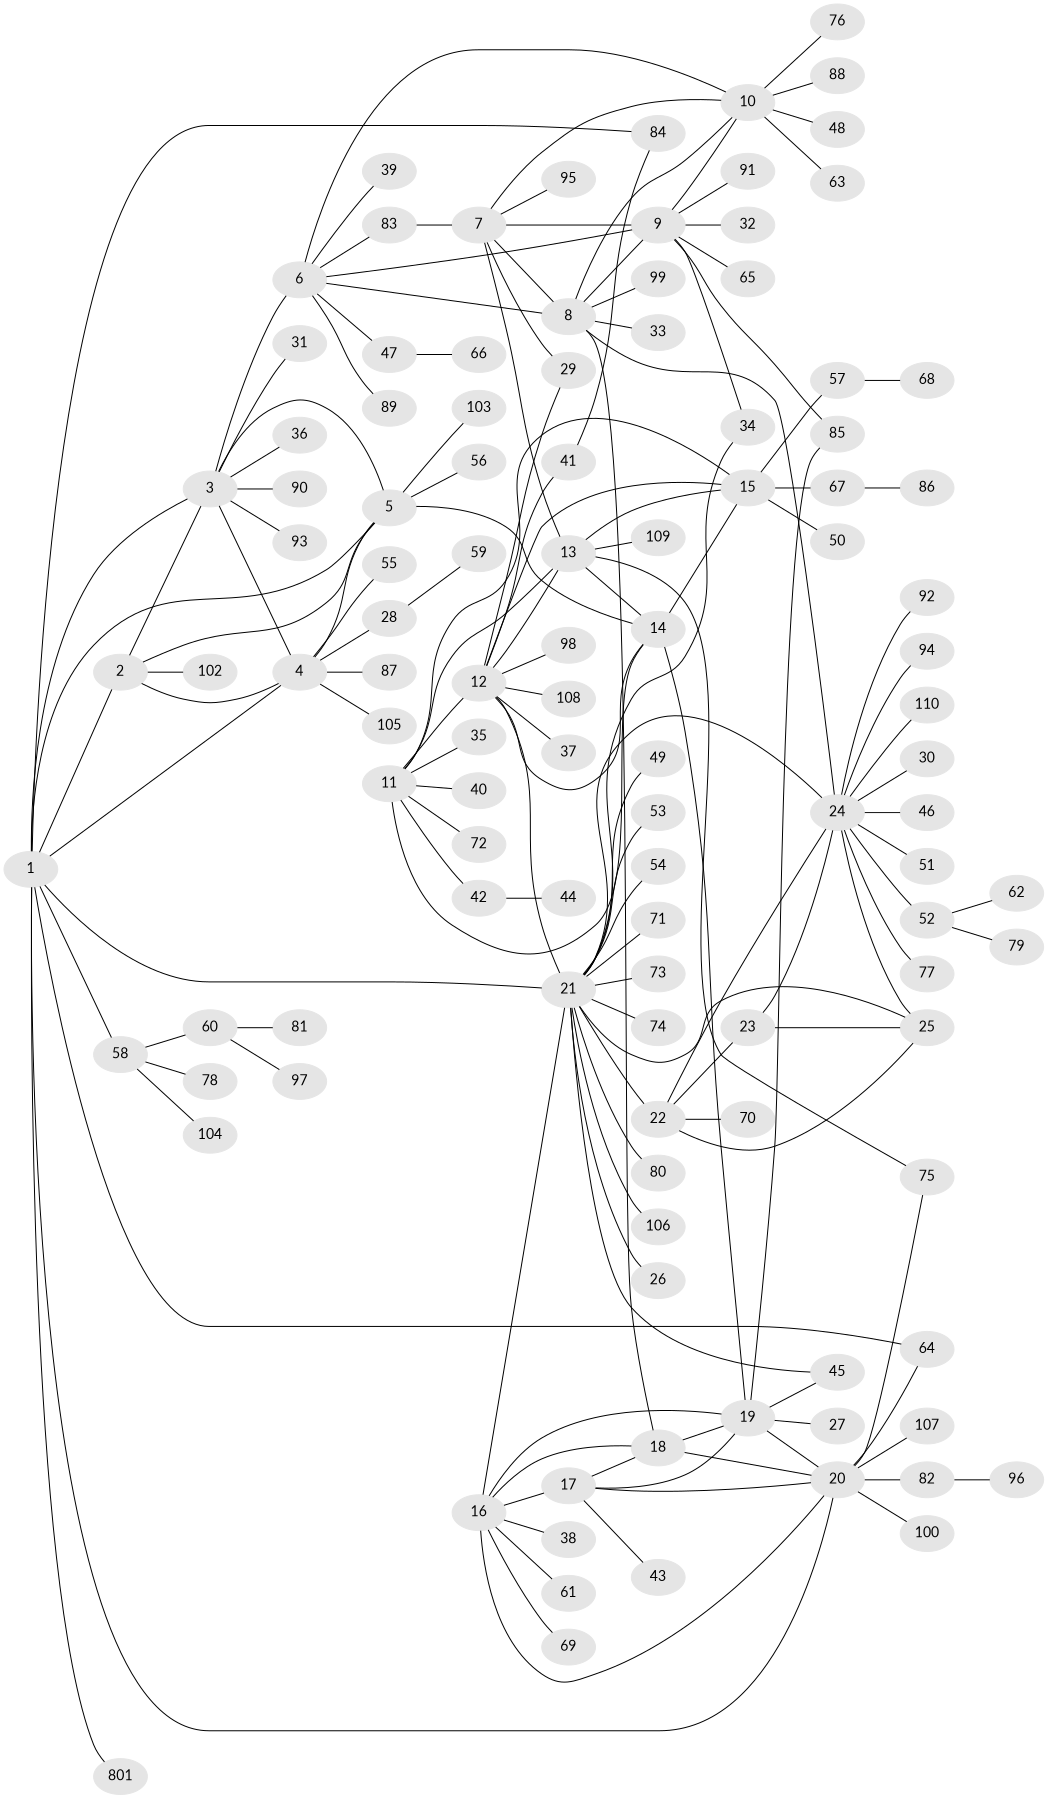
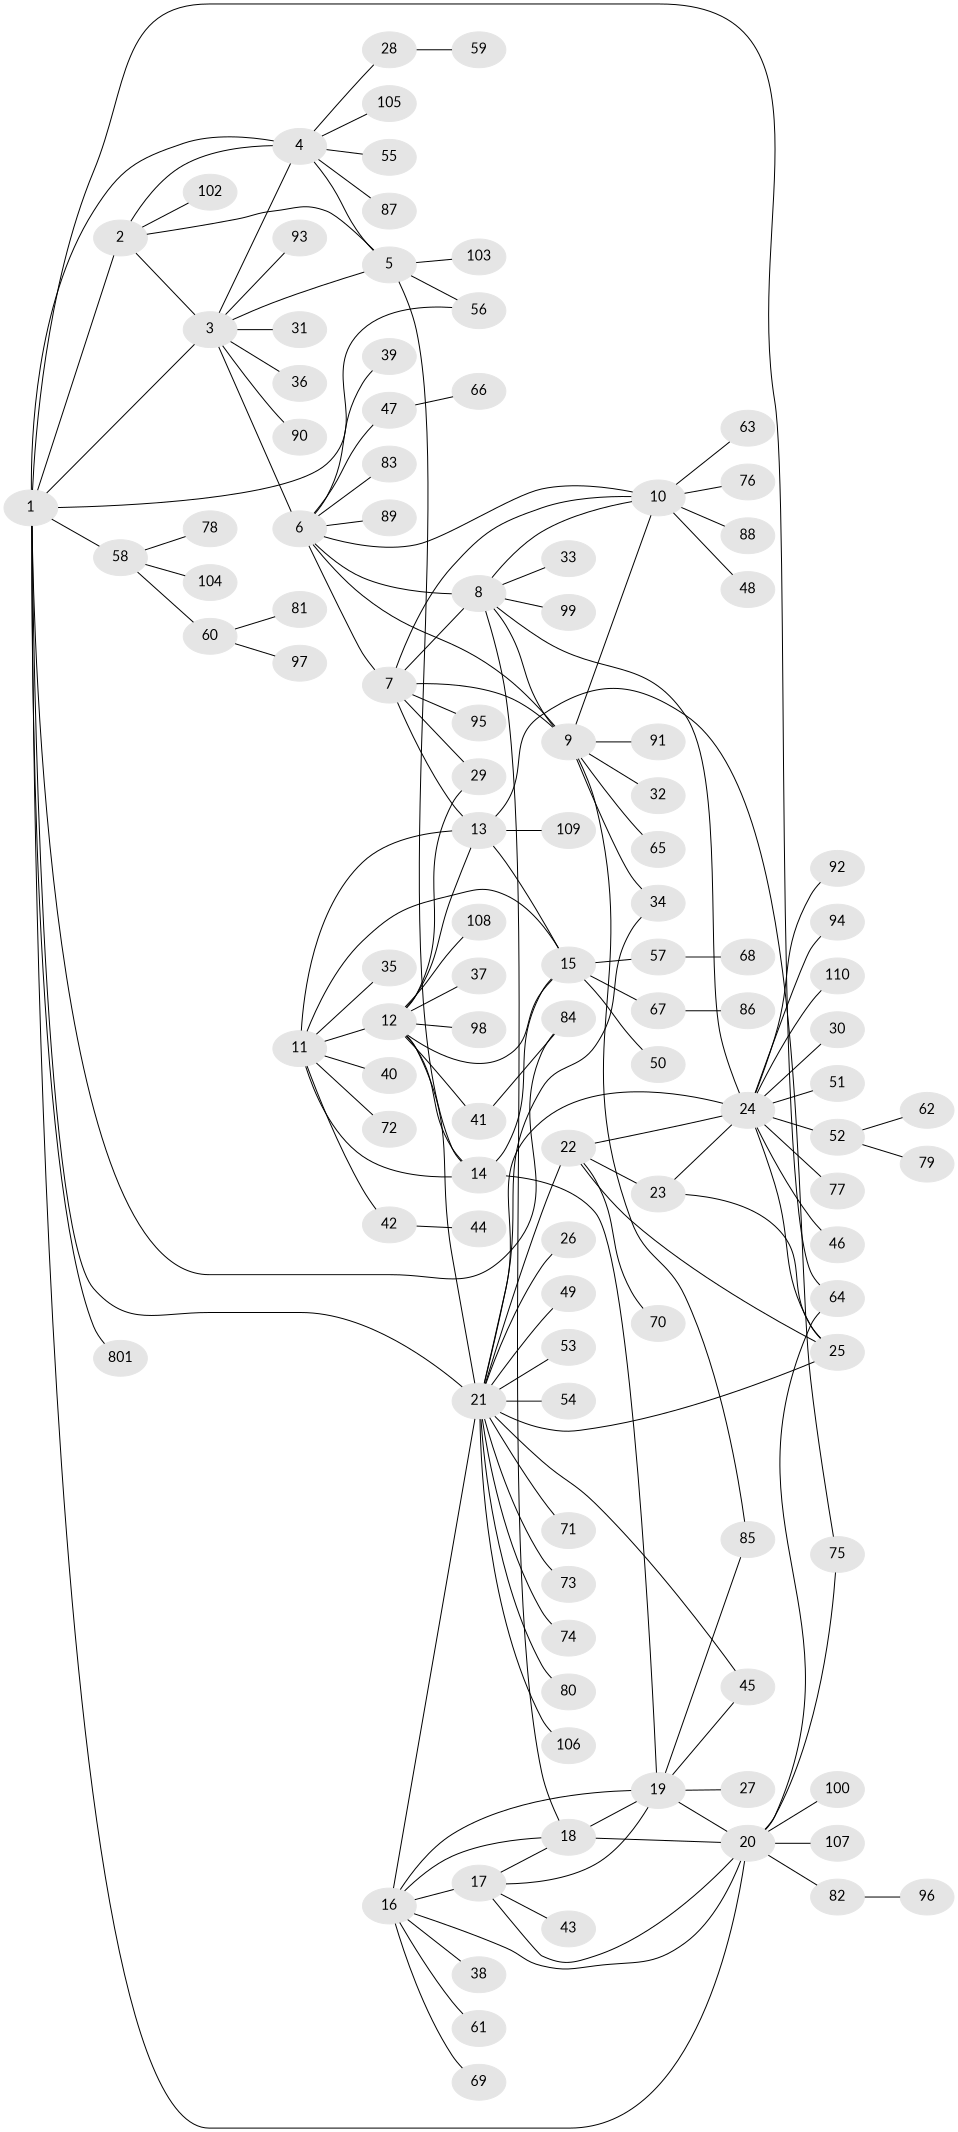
  graph {
    fontname=Lato
    rankdir=LR
    node [color=gray90 fontname=Lato style=filled]
    edge [fontname=Lato]
    1
    2
    3
    4
    5
    20
    21
    58
    64
    84
    n11 [label=801]
    102
    6
    31
    36
    90
    93
    28
    55
    87
    105
    14
    56
    103
    75
    82
    100
    107
    24
    34
    45
    22
    25
    26
    49
    53
    54
    71
    73
    74
    80
    106
    60
    78
    104
    7
    8
    9
    10
    39
    47
    83
    89
    59
    15
    19
    13
    29
    95
    18
    33
    99
    32
    65
    85
    91
    48
    63
    76
    88
    66
    109
    30
    46
    51
    52
    77
    92
    94
    110
    11
    12
    35
    40
    42
    72
    37
    41
    98
    108
    50
    57
    67
    44
    27
    68
    86
    16
    17
    38
    61
    69
    43
    96
    23
    70
    62
    79
    81
    97
    1 -- 2
    1 -- 3
    1 -- 4
-   1 -- 5
+   1 -- 56
    1 -- 20
    1 -- 21
    1 -- 58
    1 -- 64
    1 -- 84
    1 -- n11
    2 -- 3
    2 -- 4
    2 -- 5
    2 -- 102
    3 -- 4
    3 -- 5
    3 -- 6
    3 -- 31
    3 -- 36
    3 -- 90
    3 -- 93
    4 -- 5
    4 -- 28
    4 -- 55
    4 -- 87
    4 -- 105
    5 -- 14
    5 -- 56
    5 -- 103
    20 -- 64
    20 -- 75
    20 -- 82
    20 -- 100
    20 -- 107
    21 -- 24
    21 -- 34
    21 -- 45
    21 -- 22
    21 -- 25
    21 -- 26
    21 -- 49
    21 -- 53
    21 -- 54
    21 -- 71
    21 -- 73
    21 -- 74
    21 -- 80
    21 -- 106
    58 -- 60
    58 -- 78
    58 -- 104
-   83 -- 7
+   6 -- 7
    6 -- 8
    6 -- 9
    6 -- 10
    6 -- 39
    6 -- 47
    6 -- 83
    6 -- 89
    28 -- 59
    14 -- 15
    14 -- 19
    82 -- 96
    24 -- 25
    24 -- 30
    24 -- 46
    24 -- 51
    24 -- 52
    24 -- 77
    24 -- 92
    24 -- 94
    24 -- 110
    22 -- 24
    22 -- 25
    22 -- 23
    22 -- 70
    60 -- 81
    60 -- 97
    7 -- 8
    7 -- 9
    7 -- 10
    7 -- 13
    7 -- 29
    7 -- 95
    8 -- 24
    8 -- 9
    8 -- 10
    8 -- 18
    8 -- 33
    8 -- 99
    9 -- 34
    9 -- 10
    9 -- 32
    9 -- 65
    9 -- 85
    9 -- 91
    10 -- 48
    10 -- 63
    10 -- 76
    10 -- 88
    47 -- 66
    15 -- 50
    15 -- 57
    15 -- 67
    19 -- 20
    19 -- 45
    19 -- 85
    19 -- 27
-   13 -- 14
    13 -- 75
    13 -- 15
    13 -- 109
    18 -- 20
    18 -- 19
    52 -- 62
    52 -- 79
    11 -- 14
    11 -- 15
    11 -- 13
    11 -- 12
    11 -- 35
    11 -- 40
    11 -- 42
    11 -- 72
    12 -- 21
    12 -- 14
    12 -- 15
    12 -- 13
    12 -- 29
    12 -- 37
    12 -- 41
    12 -- 98
    12 -- 108
    42 -- 44
    41 -- 84
    57 -- 68
    67 -- 86
    16 -- 20
    16 -- 21
    16 -- 19
    16 -- 18
    16 -- 17
    16 -- 38
    16 -- 61
    16 -- 69
    17 -- 20
    17 -- 19
    17 -- 18
    17 -- 43
    23 -- 24
    23 -- 25
  }
